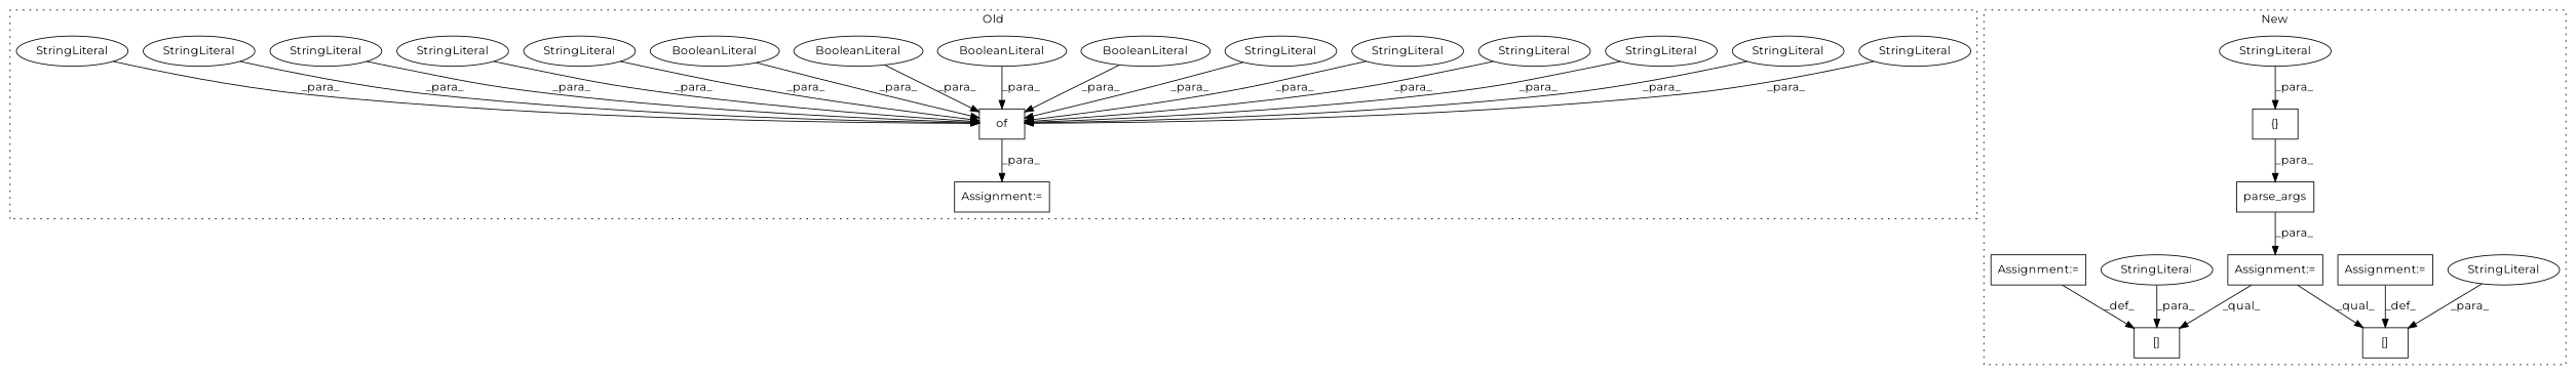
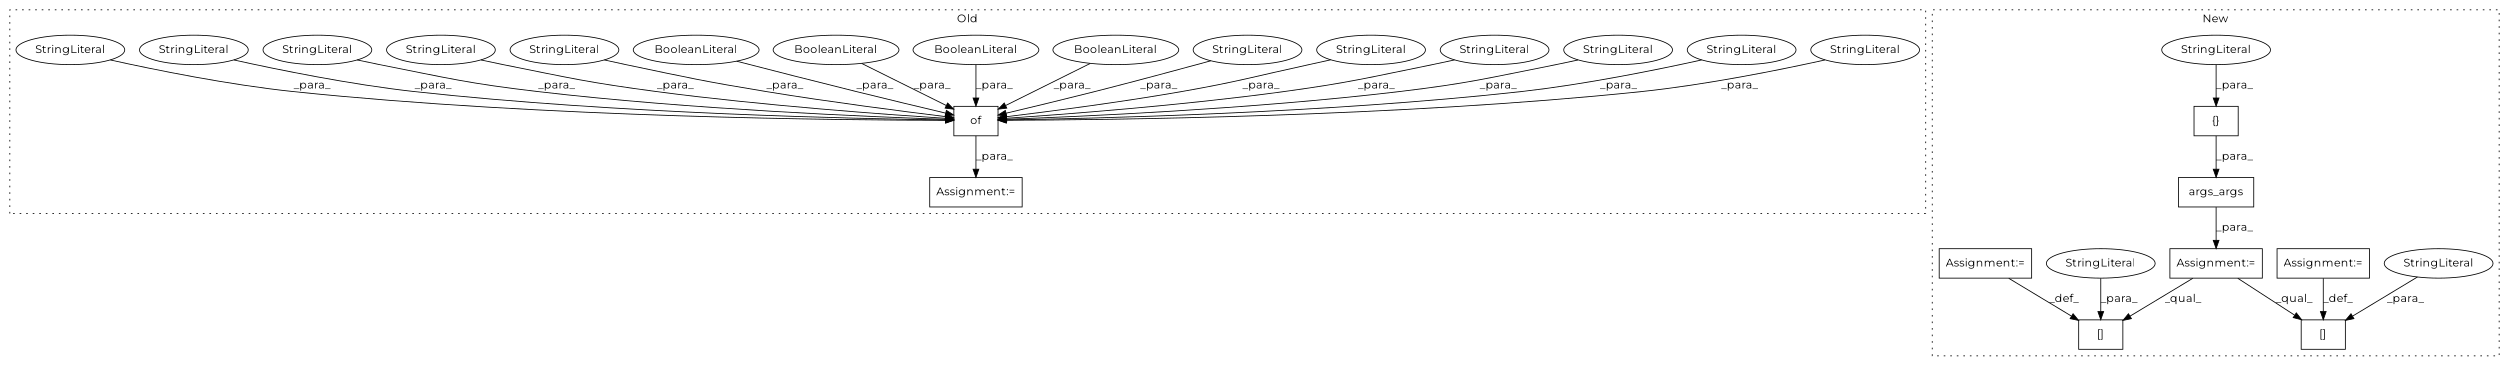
  digraph {
    fontname=Montserrat
    node [a=45 l=12 shape=ellipse fontname=Montserrat]
    edge [fontname=Montserrat]
    n1 [a=32 l="3,1" label=of s="354,940" shape=box]
    n2 [l=4 label=StringLiteral s=509]
    n3 [label=StringLiteral s=411]
    n4 [l=15 label=StringLiteral s=656]
    n5 [l=9 label=StringLiteral s=755]
    n6 [label=StringLiteral s=426]
    n7 [l=3 label=StringLiteral s=521]
    n8 [a=7 l=1 label="Assignment:=" s=349 shape=box]
    n9 [a=9 l=5 label=BooleanLiteral s=749]
    n10 [a=9 l=5 label=BooleanLiteral s=765]
    n11 [a=9 l=5 label=BooleanLiteral s=872]
    n12 [a=9 l=5 label=BooleanLiteral s=737]
    n13 [l=13 label=StringLiteral s=771]
    n14 [l=17 label=StringLiteral s=816]
    n15 [l=21 label=StringLiteral s=903]
    n16 [l=5 label=StringLiteral s=743]
    n17 [l=6 label=StringLiteral s=928]
-   n18 [a=32 l="11,1" label=parse_args s="424,505" shape=box]
+   n18 [a=32 l="11,1" label=args_args s="424,505" shape=box]
    n19 [a=7 l=1 label="Assignment:=" s=400 shape=box]
    n20 [a=4 l="1,1" label="{}" s="447,504" shape=box]
    n21 [label=StringLiteral s=448]
    n22 [a=2 l="7,1" label="[]" s="541,560" shape=box]
    n23 [label=StringLiteral s=548]
    n24 [a=2 l="7,1" label="[]" s="513,532" shape=box]
    n25 [label=StringLiteral s=520]
    n26 [a=7 l=1 label="Assignment:=" s=533 shape=box]
    n27 [a=7 l=1 label="Assignment:=" s=561 shape=box]
    subgraph cluster_1 {
      label=Old
      style=dotted
      n1
      n2
      n3
      n4
      n5
      n6
      n7
      n8
      n9
      n10
      n11
      n12
      n13
      n14
      n15
      n16
      n17
    }
    subgraph cluster_2 {
      label=New
      style=dotted
      n18
      n19
      n20
      n21
      n22
      n23
      n24
      n25
      n26
      n27
    }
    n1 -> n8 [label=_para_]
    n2 -> n1 [label=_para_]
    n3 -> n1 [label=_para_]
    n4 -> n1 [label=_para_]
    n5 -> n1 [label=_para_]
    n6 -> n1 [label=_para_]
    n7 -> n1 [label=_para_]
    n9 -> n1 [label=_para_]
    n10 -> n1 [label=_para_]
    n11 -> n1 [label=_para_]
    n12 -> n1 [label=_para_]
    n13 -> n1 [label=_para_]
    n14 -> n1 [label=_para_]
    n15 -> n1 [label=_para_]
    n16 -> n1 [label=_para_]
    n17 -> n1 [label=_para_]
    n18 -> n19 [label=_para_]
    n19 -> n22 [label=_qual_]
    n19 -> n24 [label=_qual_]
    n20 -> n18 [label=_para_]
    n21 -> n20 [label=_para_]
    n23 -> n22 [label=_para_]
    n25 -> n24 [label=_para_]
    n26 -> n24 [label=_def_]
    n27 -> n22 [label=_def_]
  }
